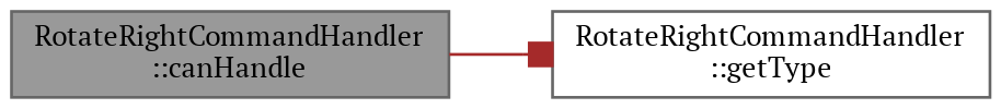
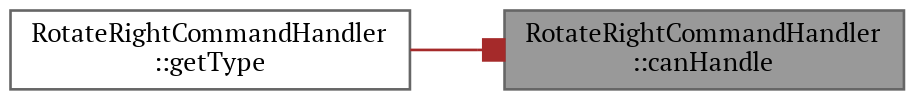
  digraph {
    rankdir=LR
    fontname="PT Serif"
    node [fontname="PT Serif" fontsize=10 shape=box style=filled]
    n1 [color=gray40 fillcolor=grey60 fontcolor=black height=0.2 label="RotateRightCommandHandler\l::canHandle" width=0.4]
    n2 [color=grey40 fillcolor=white height=0.2 label="RotateRightCommandHandler\l::getType" width=0.4]
-   n1 -> n2 [color=brown fontname="PT Serif" fontsize=10 labelfontname=Helvetica labelfontsize=10 style=solid arrowhead=box]
+   n2 -> n1 [color=brown fontname="PT Serif" fontsize=10 labelfontname=Helvetica labelfontsize=10 style=solid arrowhead=box]
  }
